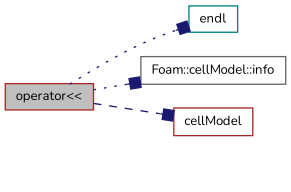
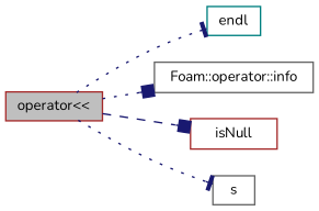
  digraph {
    fontname=Nunito
    rankdir=LR
    node [color=brown fontname=Nunito fontsize=10 shape=record]
    edge [arrowhead=tee color=midnightblue fontname=Nunito fontsize=10 labelfontname=Helvetica labelfontsize=10 style=dotted]
    n1 [fillcolor=grey75 fontcolor=black height=0.2 label="operator\<\<" style=filled width=0.4]
    n2 [color=teal height=0.2 label=endl width=0.4]
-   n3 [color=gray40 height=0.2 label="Foam::cellModel::info" width=0.4]
-   n4 [height=0.2 label=cellModel width=0.4]
-   n1 -> n2 [arrowhead=box]
+   n3 [color=gray40 height=0.2 label="Foam::operator::info" width=0.4]
+   n4 [height=0.2 label=isNull width=0.4]
+   n5 [color=gray40 height=0.2 label=s width=0.4]
+   n1 -> n2
    n1 -> n3 [arrowhead=box]
    n1 -> n4 [arrowhead=box style=dashed]
+   n1 -> n5
  }
